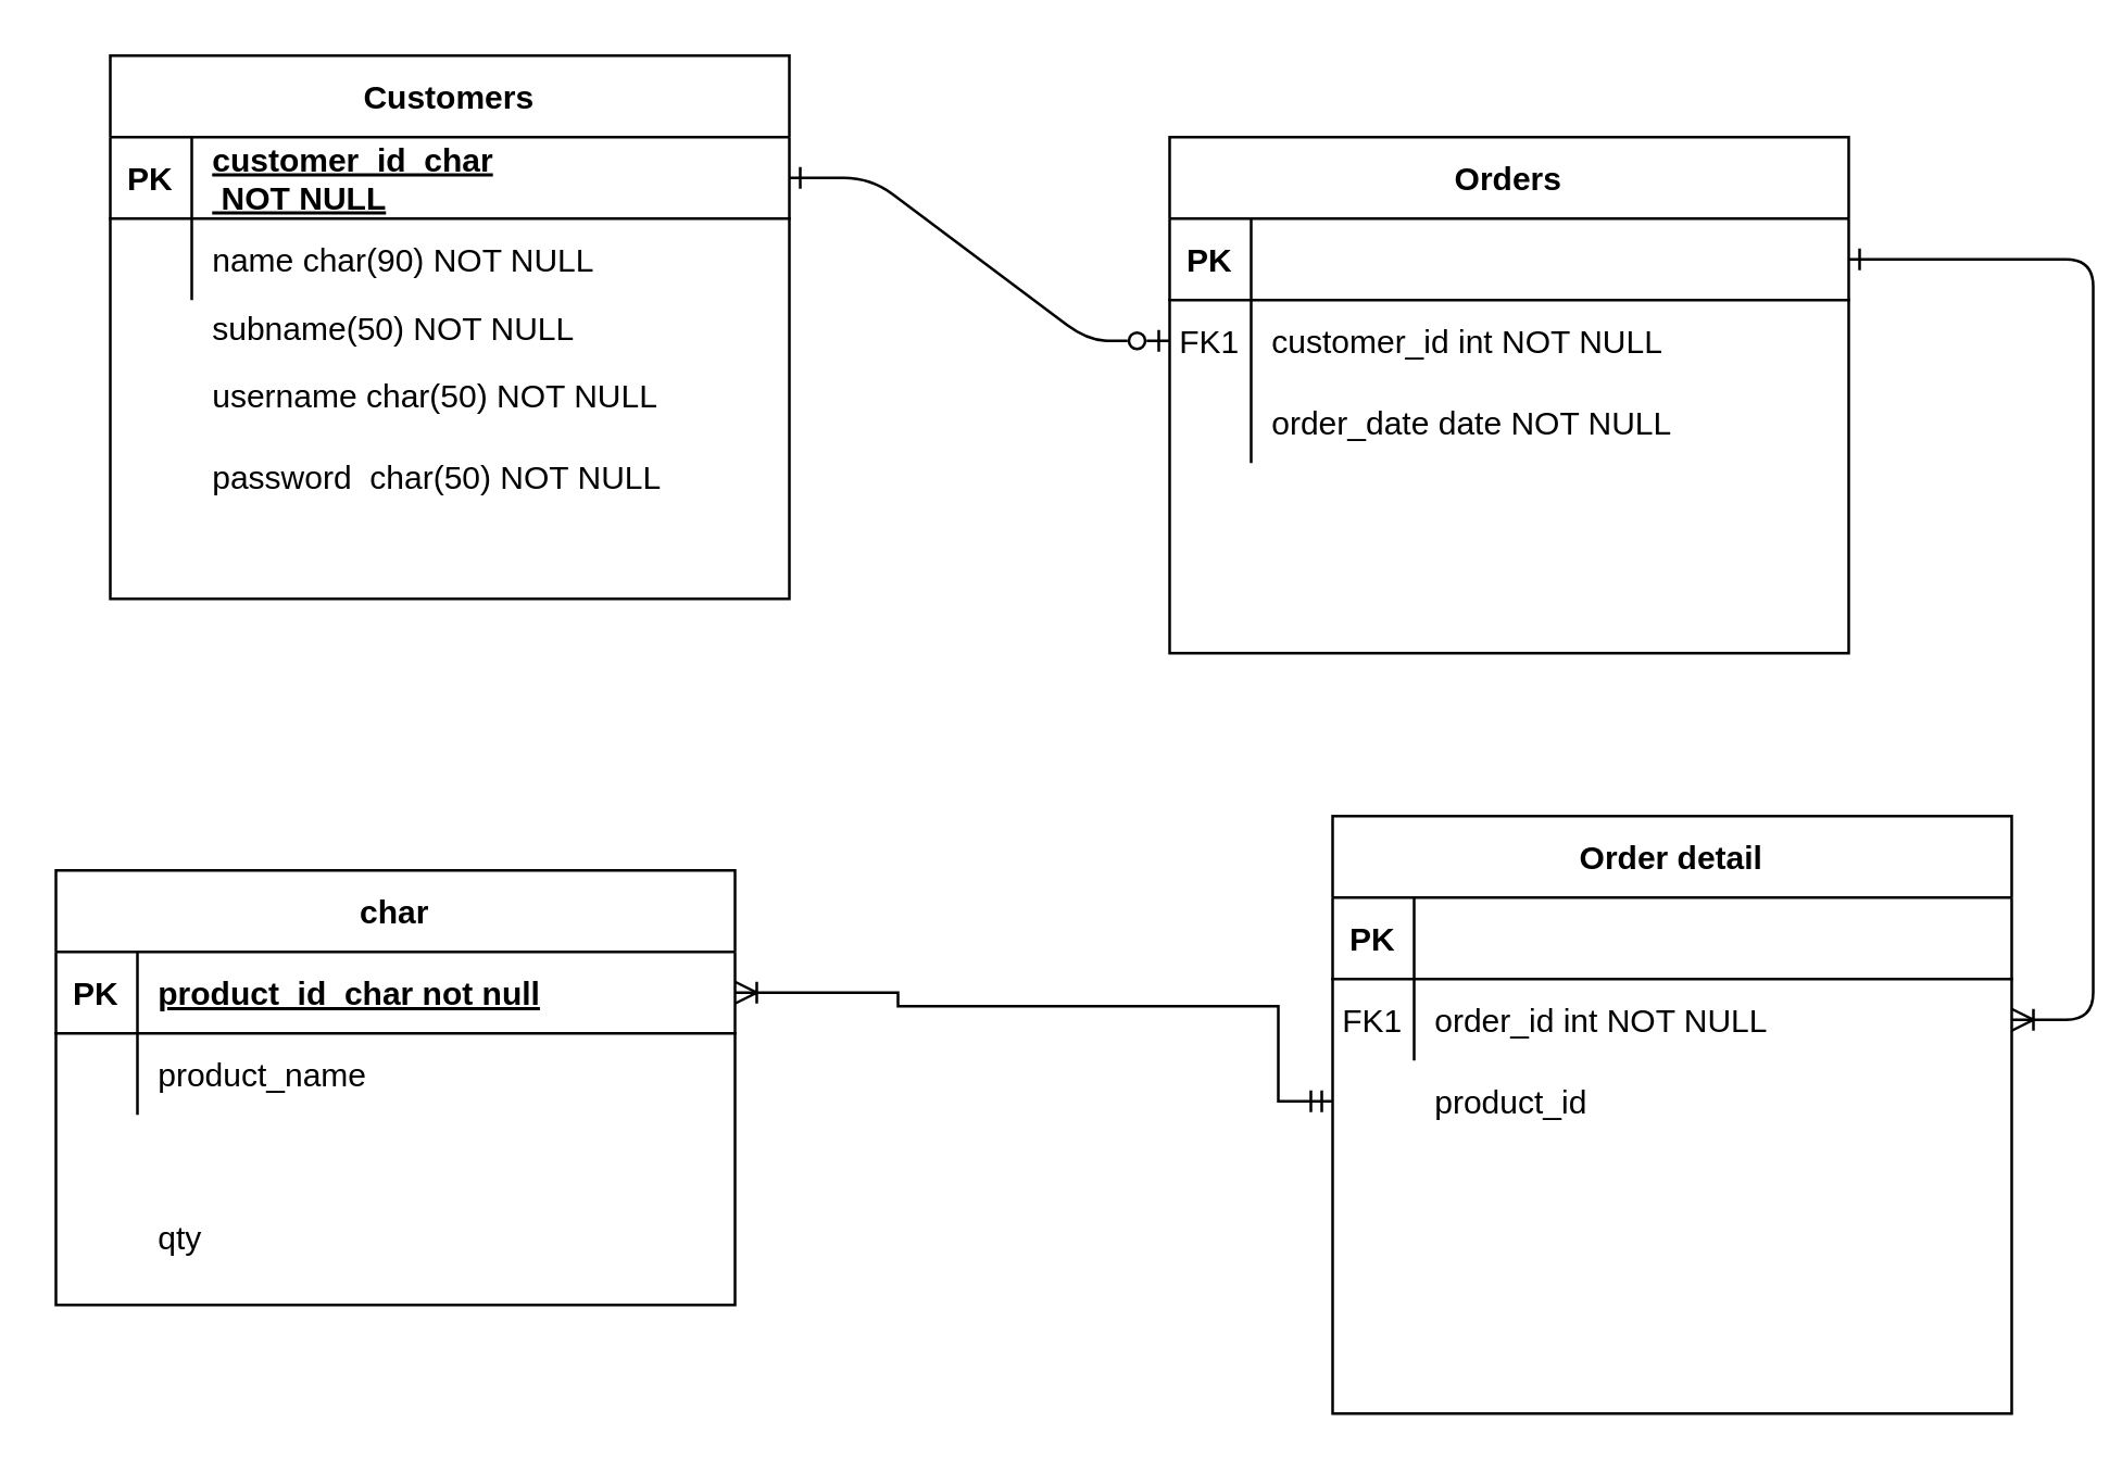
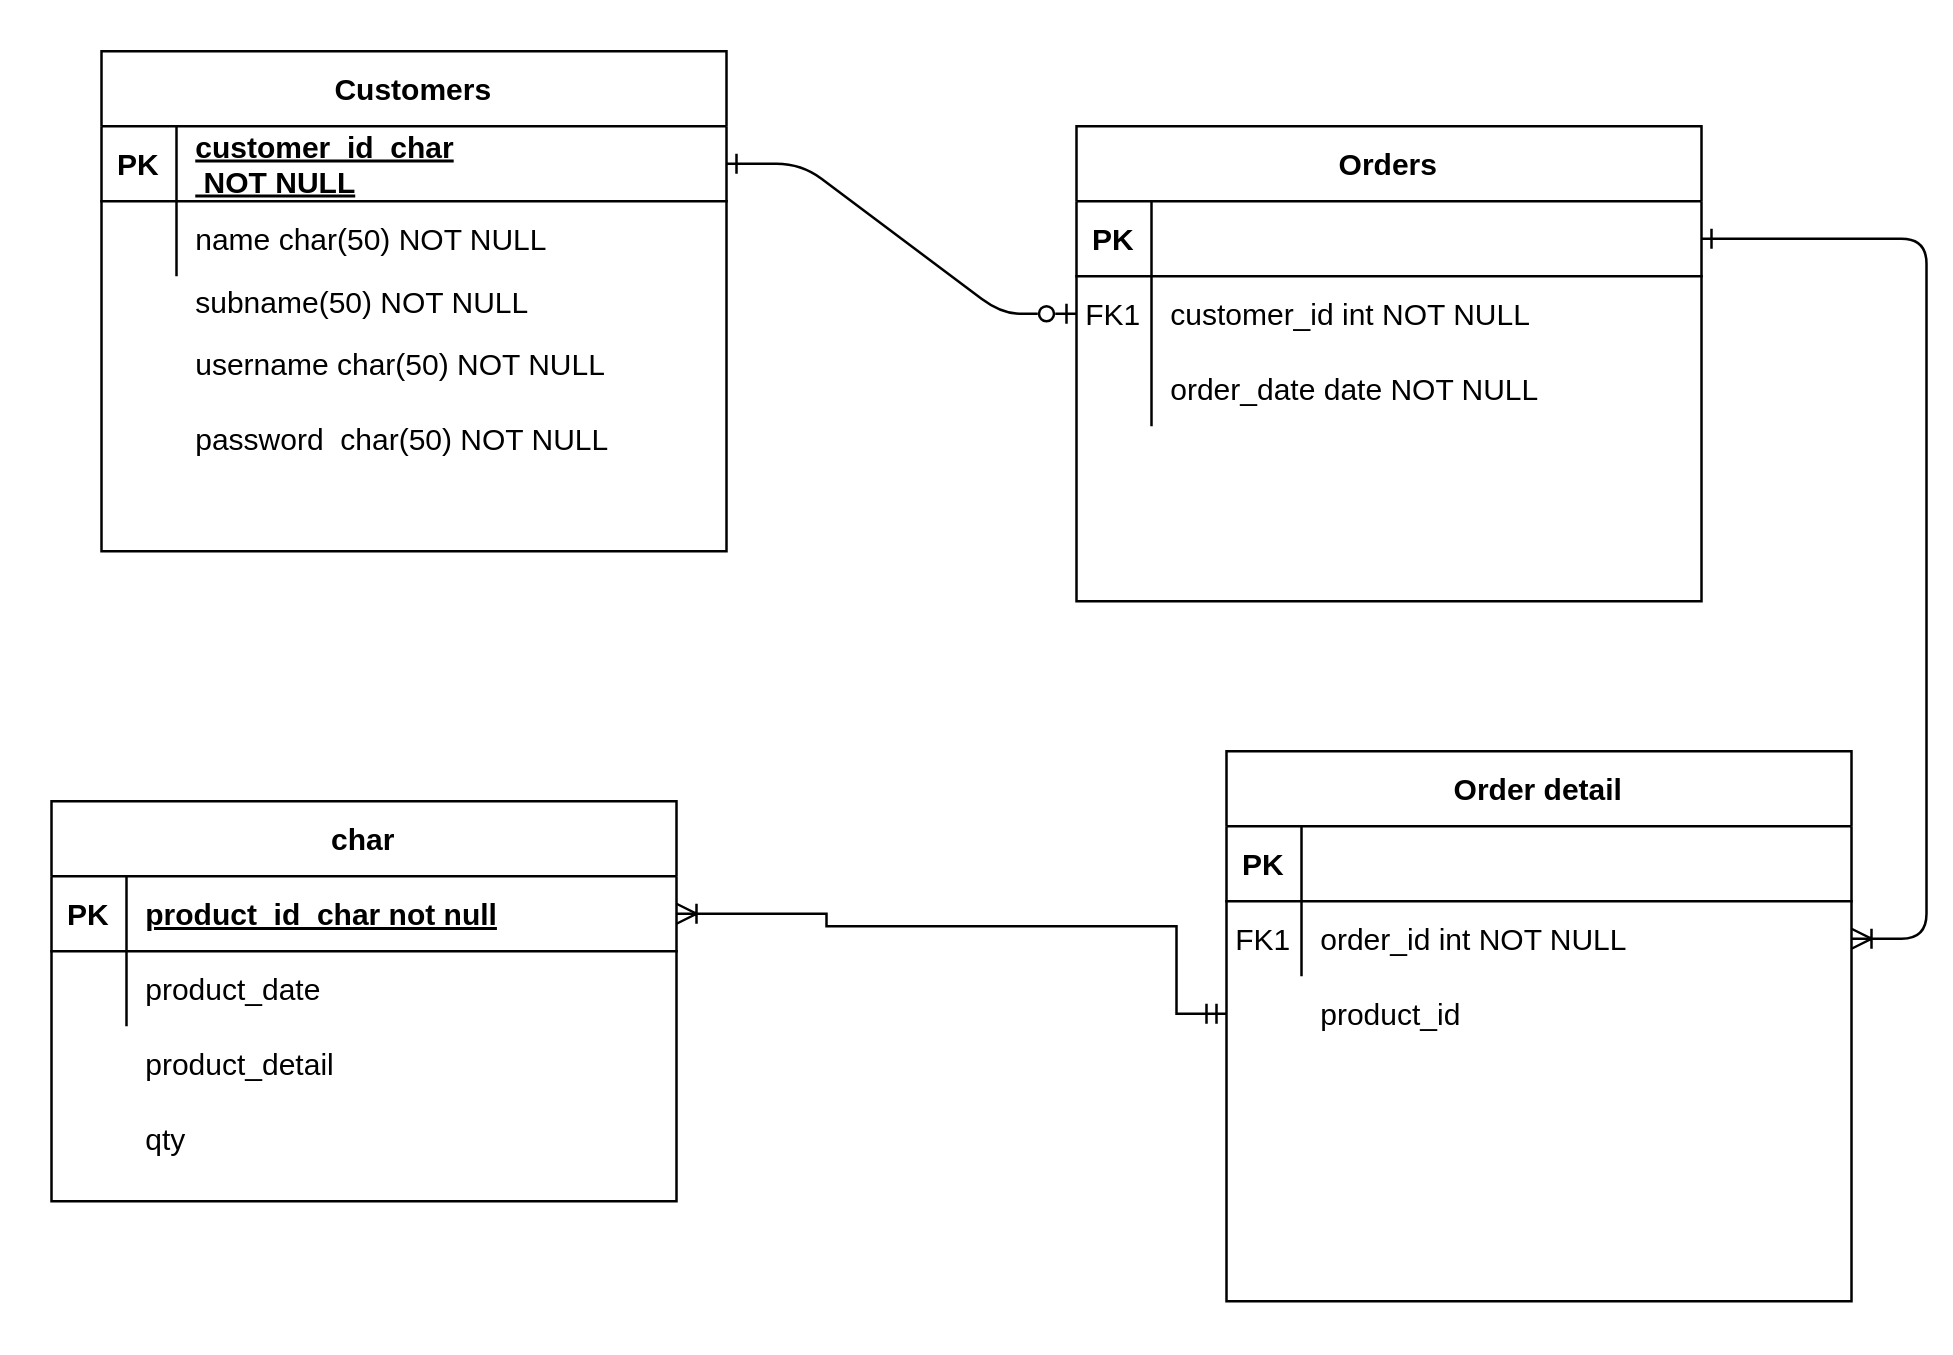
  <mxCell id="0" />
  <mxCell id="1" parent="0" />
  <mxCell id="2" value="" style="edgeStyle=entityRelationEdgeStyle;endArrow=ERzeroToOne;startArrow=ERone;endFill=0;startFill=0;" parent="1" source="22" target="7" edge="1"><mxGeometry width="100" height="100" relative="1" as="geometry"><mxPoint x="320" y="650" as="sourcePoint" /><mxPoint x="420" y="550" as="targetPoint" /></mxGeometry></mxCell>
  <mxCell id="3" value="" style="edgeStyle=entityRelationEdgeStyle;endArrow=ERoneToMany;startArrow=ERone;endFill=0;startFill=0;" parent="1" source="5" target="16" edge="1"><mxGeometry width="100" height="100" relative="1" as="geometry"><mxPoint x="380" y="110" as="sourcePoint" /><mxPoint x="440" y="135" as="targetPoint" /></mxGeometry></mxCell>
  <mxCell id="4" value="Orders" style="shape=table;startSize=30;container=1;collapsible=1;childLayout=tableLayout;fixedRows=1;rowLines=0;fontStyle=1;align=center;resizeLast=1;" parent="1" vertex="1"><mxGeometry x="430" y="50" width="250" height="190" as="geometry" /></mxCell>
  <mxCell id="5" value="" style="shape=partialRectangle;collapsible=0;dropTarget=0;pointerEvents=0;fillColor=none;points=[[0,0.5],[1,0.5]];portConstraint=eastwest;top=0;left=0;right=0;bottom=1;" parent="4" vertex="1"><mxGeometry y="30" width="250" height="30" as="geometry" /></mxCell>
  <mxCell id="6" value="PK" style="shape=partialRectangle;overflow=hidden;connectable=0;fillColor=none;top=0;left=0;bottom=0;right=0;fontStyle=1;" parent="5" vertex="1"><mxGeometry width="30" height="30" as="geometry"><mxRectangle width="30" height="30" as="alternateBounds" /></mxGeometry></mxCell>
  <mxCell id="7" value="" style="shape=partialRectangle;collapsible=0;dropTarget=0;pointerEvents=0;fillColor=none;points=[[0,0.5],[1,0.5]];portConstraint=eastwest;top=0;left=0;right=0;bottom=0;" parent="4" vertex="1"><mxGeometry y="60" width="250" height="30" as="geometry" /></mxCell>
  <mxCell id="8" value="FK1" style="shape=partialRectangle;overflow=hidden;connectable=0;fillColor=none;top=0;left=0;bottom=0;right=0;" parent="7" vertex="1"><mxGeometry width="30" height="30" as="geometry"><mxRectangle width="30" height="30" as="alternateBounds" /></mxGeometry></mxCell>
  <mxCell id="9" value="customer_id int NOT NULL" style="shape=partialRectangle;overflow=hidden;connectable=0;fillColor=none;top=0;left=0;bottom=0;right=0;align=left;spacingLeft=6;" parent="7" vertex="1"><mxGeometry x="30" width="220" height="30" as="geometry"><mxRectangle width="220" height="30" as="alternateBounds" /></mxGeometry></mxCell>
  <mxCell id="10" value="" style="shape=partialRectangle;collapsible=0;dropTarget=0;pointerEvents=0;fillColor=none;points=[[0,0.5],[1,0.5]];portConstraint=eastwest;top=0;left=0;right=0;bottom=0;" parent="4" vertex="1"><mxGeometry y="90" width="250" height="30" as="geometry" /></mxCell>
  <mxCell id="11" value="" style="shape=partialRectangle;overflow=hidden;connectable=0;fillColor=none;top=0;left=0;bottom=0;right=0;" parent="10" vertex="1"><mxGeometry width="30" height="30" as="geometry"><mxRectangle width="30" height="30" as="alternateBounds" /></mxGeometry></mxCell>
  <mxCell id="12" value="order_date date NOT NULL" style="shape=partialRectangle;overflow=hidden;connectable=0;fillColor=none;top=0;left=0;bottom=0;right=0;align=left;spacingLeft=6;" parent="10" vertex="1"><mxGeometry x="30" width="220" height="30" as="geometry"><mxRectangle width="220" height="30" as="alternateBounds" /></mxGeometry></mxCell>
  <mxCell id="13" value="Order detail" style="shape=table;startSize=30;container=1;collapsible=1;childLayout=tableLayout;fixedRows=1;rowLines=0;fontStyle=1;align=center;resizeLast=1;" parent="1" vertex="1"><mxGeometry x="490" y="300" width="250" height="220" as="geometry" /></mxCell>
  <mxCell id="14" value="" style="shape=partialRectangle;collapsible=0;dropTarget=0;pointerEvents=0;fillColor=none;points=[[0,0.5],[1,0.5]];portConstraint=eastwest;top=0;left=0;right=0;bottom=1;" parent="13" vertex="1"><mxGeometry y="30" width="250" height="30" as="geometry" /></mxCell>
  <mxCell id="15" value="PK" style="shape=partialRectangle;overflow=hidden;connectable=0;fillColor=none;top=0;left=0;bottom=0;right=0;fontStyle=1;" parent="14" vertex="1"><mxGeometry width="30" height="30" as="geometry"><mxRectangle width="30" height="30" as="alternateBounds" /></mxGeometry></mxCell>
  <mxCell id="16" value="" style="shape=partialRectangle;collapsible=0;dropTarget=0;pointerEvents=0;fillColor=none;points=[[0,0.5],[1,0.5]];portConstraint=eastwest;top=0;left=0;right=0;bottom=0;" parent="13" vertex="1"><mxGeometry y="60" width="250" height="30" as="geometry" /></mxCell>
  <mxCell id="17" value="FK1" style="shape=partialRectangle;overflow=hidden;connectable=0;fillColor=none;top=0;left=0;bottom=0;right=0;" parent="16" vertex="1"><mxGeometry width="30" height="30" as="geometry"><mxRectangle width="30" height="30" as="alternateBounds" /></mxGeometry></mxCell>
  <mxCell id="18" value="order_id int NOT NULL" style="shape=partialRectangle;overflow=hidden;connectable=0;fillColor=none;top=0;left=0;bottom=0;right=0;align=left;spacingLeft=6;" parent="16" vertex="1"><mxGeometry x="30" width="220" height="30" as="geometry"><mxRectangle width="220" height="30" as="alternateBounds" /></mxGeometry></mxCell>
  <mxCell id="19" value="" style="shape=partialRectangle;collapsible=0;dropTarget=0;pointerEvents=0;fillColor=none;points=[[0,0.5],[1,0.5]];portConstraint=eastwest;top=0;left=0;right=0;bottom=0;" parent="13" vertex="1"><mxGeometry y="90" width="250" height="30" as="geometry" /></mxCell>
  <mxCell id="20" value="product_id" style="shape=partialRectangle;overflow=hidden;connectable=0;fillColor=none;top=0;left=0;bottom=0;right=0;align=left;spacingLeft=6;" parent="19" vertex="1"><mxGeometry x="30" width="220" height="30" as="geometry"><mxRectangle width="220" height="30" as="alternateBounds" /></mxGeometry></mxCell>
  <mxCell id="21" value="Customers" style="shape=table;startSize=30;container=1;collapsible=1;childLayout=tableLayout;fixedRows=1;rowLines=0;fontStyle=1;align=center;resizeLast=1;" parent="1" vertex="1"><mxGeometry x="40" y="20" width="250" height="200" as="geometry" /></mxCell>
  <mxCell id="22" value="" style="shape=partialRectangle;collapsible=0;dropTarget=0;pointerEvents=0;fillColor=none;points=[[0,0.5],[1,0.5]];portConstraint=eastwest;top=0;left=0;right=0;bottom=1;" parent="21" vertex="1"><mxGeometry y="30" width="250" height="30" as="geometry" /></mxCell>
  <mxCell id="23" value="PK" style="shape=partialRectangle;overflow=hidden;connectable=0;fillColor=none;top=0;left=0;bottom=0;right=0;fontStyle=1;" parent="22" vertex="1"><mxGeometry width="30" height="30" as="geometry"><mxRectangle width="30" height="30" as="alternateBounds" /></mxGeometry></mxCell>
  <mxCell id="24" value="customer_id  char&#10; NOT NULL " style="shape=partialRectangle;overflow=hidden;connectable=0;fillColor=none;top=0;left=0;bottom=0;right=0;align=left;spacingLeft=6;fontStyle=5;" parent="22" vertex="1"><mxGeometry x="30" width="220" height="30" as="geometry"><mxRectangle width="220" height="30" as="alternateBounds" /></mxGeometry></mxCell>
  <mxCell id="25" value="" style="shape=partialRectangle;collapsible=0;dropTarget=0;pointerEvents=0;fillColor=none;points=[[0,0.5],[1,0.5]];portConstraint=eastwest;top=0;left=0;right=0;bottom=0;" parent="21" vertex="1"><mxGeometry y="60" width="250" height="30" as="geometry" /></mxCell>
  <mxCell id="26" value="" style="shape=partialRectangle;overflow=hidden;connectable=0;fillColor=none;top=0;left=0;bottom=0;right=0;" parent="25" vertex="1"><mxGeometry width="30" height="30" as="geometry"><mxRectangle width="30" height="30" as="alternateBounds" /></mxGeometry></mxCell>
- <mxCell id="27" value="name char(90) NOT NULL" style="shape=partialRectangle;overflow=hidden;connectable=0;fillColor=none;top=0;left=0;bottom=0;right=0;align=left;spacingLeft=6;" parent="25" vertex="1"><mxGeometry x="30" width="220" height="30" as="geometry"><mxRectangle width="220" height="30" as="alternateBounds" /></mxGeometry></mxCell>
+ <mxCell id="27" value="name char(50) NOT NULL" style="shape=partialRectangle;overflow=hidden;connectable=0;fillColor=none;top=0;left=0;bottom=0;right=0;align=left;spacingLeft=6;" parent="25" vertex="1"><mxGeometry x="30" width="220" height="30" as="geometry"><mxRectangle width="220" height="30" as="alternateBounds" /></mxGeometry></mxCell>
  <mxCell id="28" value="" style="shape=partialRectangle;overflow=hidden;connectable=0;fillColor=none;top=0;left=0;bottom=0;right=0;" vertex="1" parent="1"><mxGeometry x="100" y="140" width="30" height="30" as="geometry"><mxRectangle width="30" height="30" as="alternateBounds" /></mxGeometry></mxCell>
  <mxCell id="29" value="username char(50) NOT NULL" style="shape=partialRectangle;overflow=hidden;connectable=0;fillColor=none;top=0;left=0;bottom=0;right=0;align=left;spacingLeft=6;" vertex="1" parent="1"><mxGeometry x="70" y="130" width="220" height="30" as="geometry"><mxRectangle width="220" height="30" as="alternateBounds" /></mxGeometry></mxCell>
  <mxCell id="30" value="password  char(50) NOT NULL" style="shape=partialRectangle;overflow=hidden;connectable=0;fillColor=none;top=0;left=0;bottom=0;right=0;align=left;spacingLeft=6;" vertex="1" parent="1"><mxGeometry x="70" y="160" width="220" height="30" as="geometry"><mxRectangle width="220" height="30" as="alternateBounds" /></mxGeometry></mxCell>
  <mxCell id="31" value="char" style="shape=table;startSize=30;container=1;collapsible=1;childLayout=tableLayout;fixedRows=1;rowLines=0;fontStyle=1;align=center;resizeLast=1;" vertex="1" parent="1"><mxGeometry x="20" y="320" width="250" height="160" as="geometry" /></mxCell>
  <mxCell id="32" value="" style="shape=partialRectangle;collapsible=0;dropTarget=0;pointerEvents=0;fillColor=none;points=[[0,0.5],[1,0.5]];portConstraint=eastwest;top=0;left=0;right=0;bottom=1;" vertex="1" parent="31"><mxGeometry y="30" width="250" height="30" as="geometry" /></mxCell>
  <mxCell id="33" value="PK" style="shape=partialRectangle;overflow=hidden;connectable=0;fillColor=none;top=0;left=0;bottom=0;right=0;fontStyle=1;" vertex="1" parent="32"><mxGeometry width="30" height="30" as="geometry"><mxRectangle width="30" height="30" as="alternateBounds" /></mxGeometry></mxCell>
  <mxCell id="34" value="product_id  char not null" style="shape=partialRectangle;overflow=hidden;connectable=0;fillColor=none;top=0;left=0;bottom=0;right=0;align=left;spacingLeft=6;fontStyle=5;" vertex="1" parent="32"><mxGeometry x="30" width="220" height="30" as="geometry"><mxRectangle width="220" height="30" as="alternateBounds" /></mxGeometry></mxCell>
  <mxCell id="35" value="" style="shape=partialRectangle;collapsible=0;dropTarget=0;pointerEvents=0;fillColor=none;points=[[0,0.5],[1,0.5]];portConstraint=eastwest;top=0;left=0;right=0;bottom=0;" vertex="1" parent="31"><mxGeometry y="60" width="250" height="30" as="geometry" /></mxCell>
  <mxCell id="36" value="" style="shape=partialRectangle;overflow=hidden;connectable=0;fillColor=none;top=0;left=0;bottom=0;right=0;" vertex="1" parent="35"><mxGeometry width="30" height="30" as="geometry"><mxRectangle width="30" height="30" as="alternateBounds" /></mxGeometry></mxCell>
- <mxCell id="37" value="product_name" style="shape=partialRectangle;overflow=hidden;connectable=0;fillColor=none;top=0;left=0;bottom=0;right=0;align=left;spacingLeft=6;" vertex="1" parent="35"><mxGeometry x="30" width="220" height="30" as="geometry"><mxRectangle width="220" height="30" as="alternateBounds" /></mxGeometry></mxCell>
+ <mxCell id="37" value="product_date" style="shape=partialRectangle;overflow=hidden;connectable=0;fillColor=none;top=0;left=0;bottom=0;right=0;align=left;spacingLeft=6;" vertex="1" parent="35"><mxGeometry x="30" width="220" height="30" as="geometry"><mxRectangle width="220" height="30" as="alternateBounds" /></mxGeometry></mxCell>
  <mxCell id="38" value="qty" style="shape=partialRectangle;overflow=hidden;connectable=0;fillColor=none;top=0;left=0;bottom=0;right=0;align=left;spacingLeft=6;" vertex="1" parent="1"><mxGeometry x="50" y="440" width="220" height="30" as="geometry"><mxRectangle width="220" height="30" as="alternateBounds" /></mxGeometry></mxCell>
+ <mxCell id="39" value="product_detail" style="shape=partialRectangle;overflow=hidden;connectable=0;fillColor=none;top=0;left=0;bottom=0;right=0;align=left;spacingLeft=6;" vertex="1" parent="1"><mxGeometry x="50" y="410" width="220" height="30" as="geometry"><mxRectangle width="220" height="30" as="alternateBounds" /></mxGeometry></mxCell>
  <mxCell id="40" value="" style="shape=partialRectangle;collapsible=0;dropTarget=0;pointerEvents=0;fillColor=none;points=[[0,0.5],[1,0.5]];portConstraint=eastwest;top=0;left=0;right=0;bottom=0;" vertex="1" parent="1"><mxGeometry x="40" y="105" width="250" height="30" as="geometry" /></mxCell>
  <mxCell id="41" value="" style="shape=partialRectangle;overflow=hidden;connectable=0;fillColor=none;top=0;left=0;bottom=0;right=0;" vertex="1" parent="40"><mxGeometry width="30" height="30" as="geometry"><mxRectangle width="30" height="30" as="alternateBounds" /></mxGeometry></mxCell>
  <mxCell id="42" value="subname(50) NOT NULL" style="shape=partialRectangle;overflow=hidden;connectable=0;fillColor=none;top=0;left=0;bottom=0;right=0;align=left;spacingLeft=6;" vertex="1" parent="40"><mxGeometry x="30" width="220" height="30" as="geometry"><mxRectangle width="220" height="30" as="alternateBounds" /></mxGeometry></mxCell>
  <mxCell id="43" style="edgeStyle=orthogonalEdgeStyle;rounded=0;orthogonalLoop=1;jettySize=auto;html=1;exitX=0;exitY=0.5;exitDx=0;exitDy=0;endArrow=ERoneToMany;endFill=0;startArrow=ERmandOne;startFill=0;entryX=1;entryY=0.5;entryDx=0;entryDy=0;" edge="1" parent="1" source="19" target="32"><mxGeometry relative="1" as="geometry"><Array as="points"><mxPoint x="470" y="405" /><mxPoint x="470" y="370" /><mxPoint x="330" y="370" /><mxPoint x="330" y="365" /></Array></mxGeometry></mxCell>
